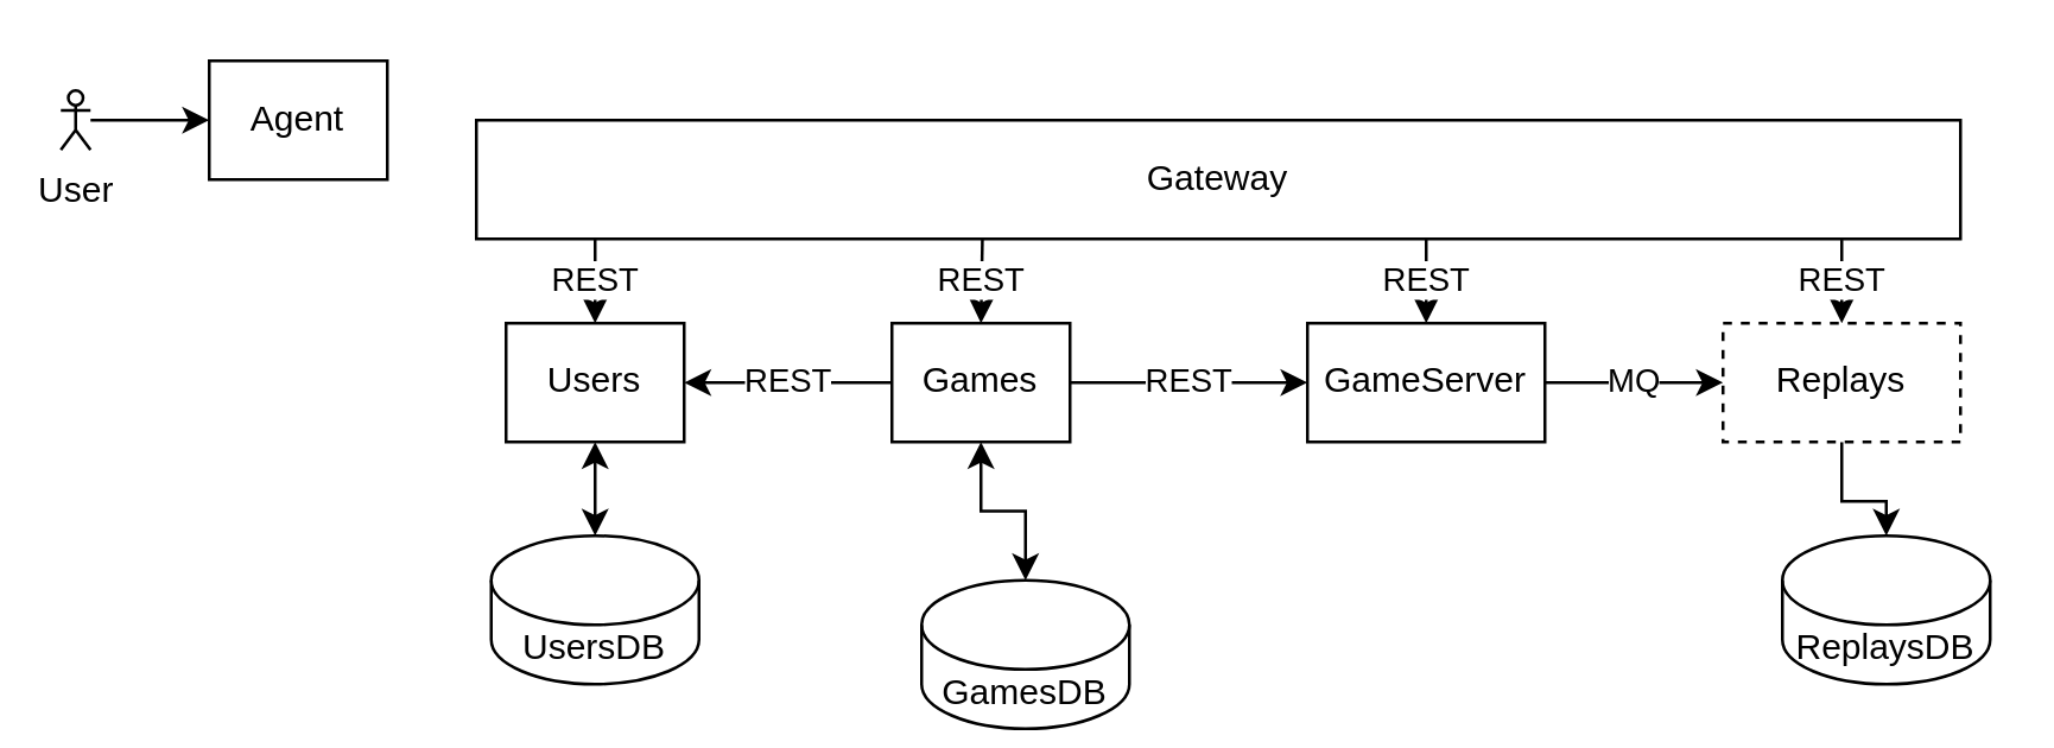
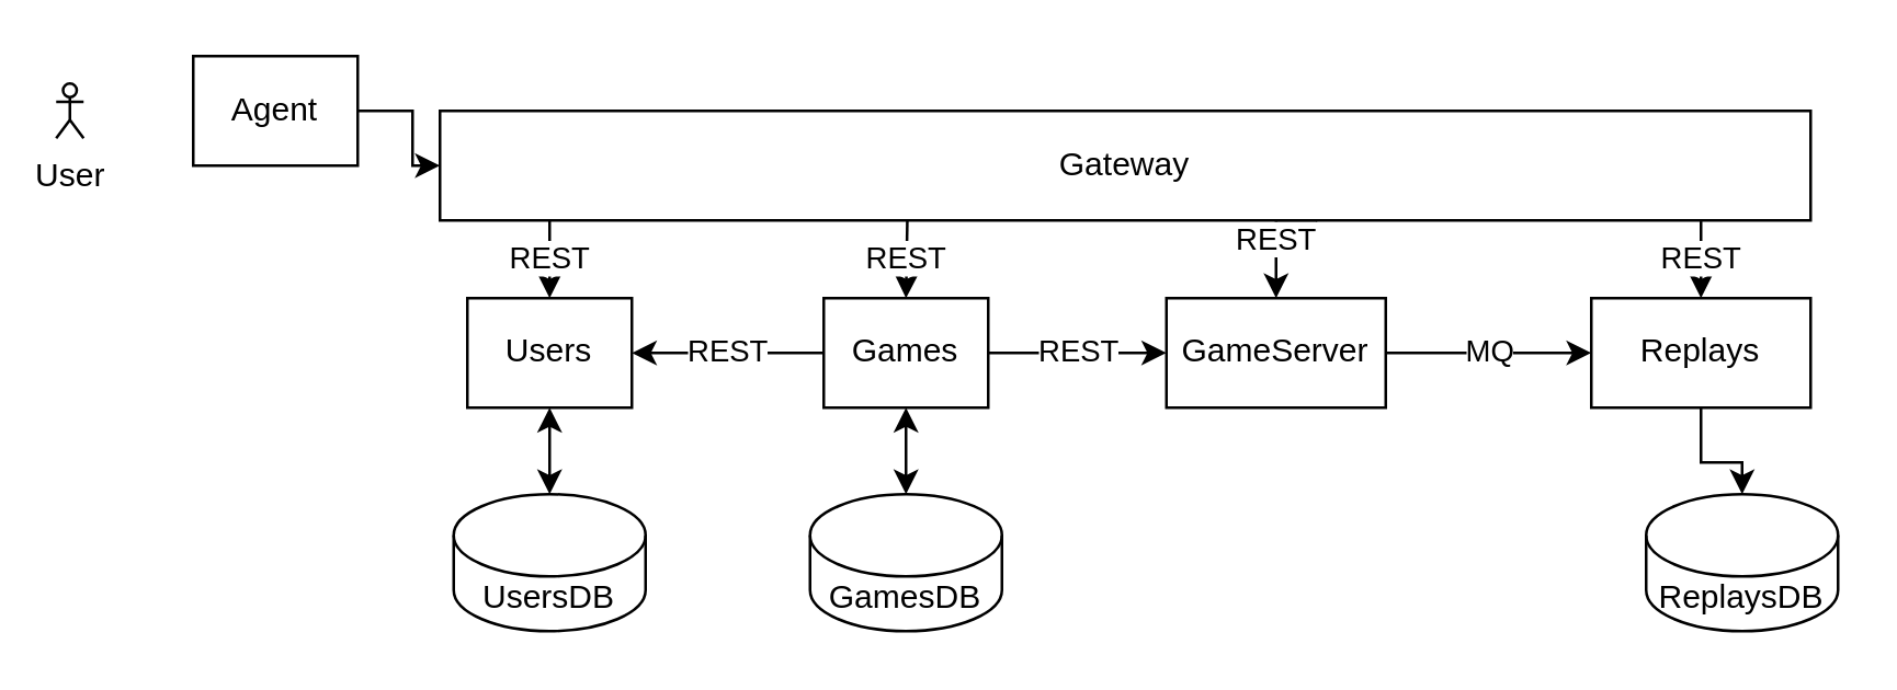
  <mxCell id="0" />
  <mxCell id="1" parent="0" />
- <mxCell id="2" style="edgeStyle=orthogonalEdgeStyle;rounded=0;orthogonalLoop=1;jettySize=auto;html=1;entryX=0;entryY=0.5;entryDx=0;entryDy=0;" edge="1" parent="1" source="3" target="5"><mxGeometry relative="1" as="geometry" /></mxCell>
  <mxCell id="3" value="User" style="shape=umlActor;verticalLabelPosition=bottom;verticalAlign=top;html=1;outlineConnect=0;" vertex="1" parent="1"><mxGeometry x="20" y="30" width="10" height="20" as="geometry" /></mxCell>
+ <mxCell id="4" value="" style="edgeStyle=orthogonalEdgeStyle;rounded=0;orthogonalLoop=1;jettySize=auto;html=1;" edge="1" parent="1" source="5" target="10"><mxGeometry relative="1" as="geometry" /></mxCell>
  <mxCell id="5" value="Agent" style="whiteSpace=wrap;html=1;fillColor=default;" vertex="1" parent="1"><mxGeometry x="70" y="20" width="60" height="40" as="geometry" /></mxCell>
  <mxCell id="6" value="REST" style="edgeStyle=orthogonalEdgeStyle;rounded=0;orthogonalLoop=1;jettySize=auto;html=1;entryX=0.5;entryY=0;entryDx=0;entryDy=0;exitX=0.08;exitY=1.005;exitDx=0;exitDy=0;exitPerimeter=0;" edge="1" parent="1" source="10" target="12"><mxGeometry relative="1" as="geometry" /></mxCell>
  <mxCell id="7" value="REST" style="edgeStyle=orthogonalEdgeStyle;rounded=0;orthogonalLoop=1;jettySize=auto;html=1;entryX=0.5;entryY=0;entryDx=0;entryDy=0;exitX=0.64;exitY=0.999;exitDx=0;exitDy=0;exitPerimeter=0;" edge="1" parent="1" source="10" target="15"><mxGeometry relative="1" as="geometry"><mxPoint x="389.87" y="60" as="sourcePoint" /></mxGeometry></mxCell>
  <mxCell id="8" value="REST" style="edgeStyle=orthogonalEdgeStyle;rounded=0;orthogonalLoop=1;jettySize=auto;html=1;entryX=0.5;entryY=0;entryDx=0;entryDy=0;exitX=0.341;exitY=0.971;exitDx=0;exitDy=0;exitPerimeter=0;" edge="1" parent="1" source="10" target="19"><mxGeometry relative="1" as="geometry" /></mxCell>
  <mxCell id="9" value="REST" style="edgeStyle=orthogonalEdgeStyle;rounded=0;orthogonalLoop=1;jettySize=auto;html=1;entryX=0.5;entryY=0;entryDx=0;entryDy=0;exitX=0.92;exitY=1.008;exitDx=0;exitDy=0;exitPerimeter=0;" edge="1" parent="1" source="10" target="22"><mxGeometry relative="1" as="geometry" /></mxCell>
  <mxCell id="10" value="Gateway" style="whiteSpace=wrap;html=1;fillColor=default;" vertex="1" parent="1"><mxGeometry x="160" y="40" width="500" height="40" as="geometry" /></mxCell>
  <mxCell id="11" value="" style="edgeStyle=orthogonalEdgeStyle;rounded=0;orthogonalLoop=1;jettySize=auto;html=1;startArrow=classic;startFill=1;" edge="1" parent="1" source="12" target="13"><mxGeometry relative="1" as="geometry" /></mxCell>
  <mxCell id="12" value="Users" style="whiteSpace=wrap;html=1;fillColor=default;" vertex="1" parent="1"><mxGeometry x="170" y="108.4" width="60" height="40" as="geometry" /></mxCell>
  <mxCell id="13" value="UsersDB" style="shape=cylinder3;whiteSpace=wrap;html=1;boundedLbl=1;backgroundOutline=1;size=15;" vertex="1" parent="1"><mxGeometry x="165" y="180" width="70" height="50" as="geometry" /></mxCell>
  <mxCell id="14" value="MQ" style="edgeStyle=orthogonalEdgeStyle;rounded=0;orthogonalLoop=1;jettySize=auto;html=1;" edge="1" parent="1" source="15" target="22"><mxGeometry relative="1" as="geometry" /></mxCell>
- <mxCell id="15" value="GameServer" style="whiteSpace=wrap;html=1;fillColor=default;" vertex="1" parent="1"><mxGeometry x="440" y="108.4" width="80" height="40" as="geometry" /></mxCell>
+ <mxCell id="15" value="GameServer" style="whiteSpace=wrap;html=1;fillColor=default;" vertex="1" parent="1"><mxGeometry x="425" y="108.4" width="80" height="40" as="geometry" /></mxCell>
  <mxCell id="16" value="" style="edgeStyle=orthogonalEdgeStyle;rounded=0;orthogonalLoop=1;jettySize=auto;html=1;startArrow=classic;startFill=1;" edge="1" parent="1" source="19" target="20"><mxGeometry relative="1" as="geometry" /></mxCell>
  <mxCell id="17" value="REST" style="edgeStyle=orthogonalEdgeStyle;rounded=0;orthogonalLoop=1;jettySize=auto;html=1;" edge="1" parent="1" source="19" target="15"><mxGeometry relative="1" as="geometry"><mxPoint as="offset" /></mxGeometry></mxCell>
  <mxCell id="18" value="REST" style="edgeStyle=orthogonalEdgeStyle;rounded=0;orthogonalLoop=1;jettySize=auto;html=1;" edge="1" parent="1" source="19" target="12"><mxGeometry relative="1" as="geometry" /></mxCell>
  <mxCell id="19" value="Games" style="whiteSpace=wrap;html=1;fillColor=default;" vertex="1" parent="1"><mxGeometry x="300" y="108.4" width="60" height="40" as="geometry" /></mxCell>
- <mxCell id="20" value="GamesDB" style="shape=cylinder3;whiteSpace=wrap;html=1;boundedLbl=1;backgroundOutline=1;size=15;" vertex="1" parent="1"><mxGeometry x="310" y="195" width="70" height="50" as="geometry" /></mxCell>
+ <mxCell id="20" value="GamesDB" style="shape=cylinder3;whiteSpace=wrap;html=1;boundedLbl=1;backgroundOutline=1;size=15;" vertex="1" parent="1"><mxGeometry x="295" y="180" width="70" height="50" as="geometry" /></mxCell>
  <mxCell id="21" value="" style="edgeStyle=orthogonalEdgeStyle;rounded=0;orthogonalLoop=1;jettySize=auto;html=1;" edge="1" parent="1" source="22" target="23"><mxGeometry relative="1" as="geometry" /></mxCell>
- <mxCell id="22" value="Replays" style="whiteSpace=wrap;html=1;fillColor=default;dashed=1;" vertex="1" parent="1"><mxGeometry x="580" y="108.4" width="80" height="40" as="geometry" /></mxCell>
+ <mxCell id="22" value="Replays" style="whiteSpace=wrap;html=1;fillColor=default;" vertex="1" parent="1"><mxGeometry x="580" y="108.4" width="80" height="40" as="geometry" /></mxCell>
  <mxCell id="23" value="ReplaysDB" style="shape=cylinder3;whiteSpace=wrap;html=1;boundedLbl=1;backgroundOutline=1;size=15;" vertex="1" parent="1"><mxGeometry x="600" y="180" width="70" height="50" as="geometry" /></mxCell>
